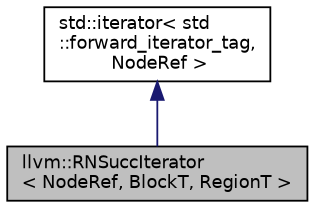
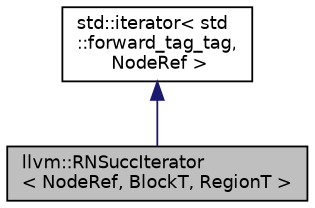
  digraph {
    node [color=black fontname=Helvetica fontsize=10 shape=box]
    n1 [fillcolor=grey75 fontcolor=black height=0.2 label="llvm::RNSuccIterator\l\< NodeRef, BlockT, RegionT \>" style=filled width=0.4]
-   n2 [height=0.2 label="std::iterator\< std\l::forward_iterator_tag,\l NodeRef \>" width=0.4]
+   n2 [height=0.2 label="std::iterator\< std\l::forward_tag_tag,\l NodeRef \>" width=0.4]
    n2 -> n1 [color=midnightblue dir=back fontname=Helvetica fontsize=10 labelfontname=Helvetica labelfontsize=10 style=solid]
  }
